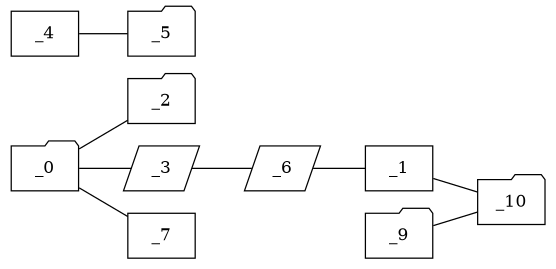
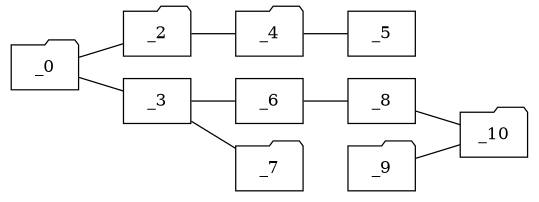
  graph {
    fontname="DejaVu Serif"
    rankdir=LR
    node [charge=0 chem=1 fontname="DejaVu Serif" shape=folder symbol="C  " x=3.7321 y=0.75]
    edge [fontname="DejaVu Serif" valence=1]
    n1 [label=_0 x=2.866]
    _2 [y=1.25]
-   _3 [shape=parallelogram x=2.866 y=-0.25]
-   _4 [chem=2 shape=box symbol="O  " y=2.25]
-   _6 [shape=parallelogram x=2 y=-0.75]
-   _7 [shape=box y=-0.75]
-   _5 [chem=2 symbol="O  " x=4.5981]
-   _8 [shape=box x=2 y=-1.75 label=_1]
+   _3 [shape=box x=2.866 y=-0.25]
+   _4 [chem=2 symbol="O  " y=2.25]
+   _6 [shape=box x=2 y=-0.75]
+   _7 [y=-0.75]
+   _5 [chem=2 shape=box symbol="O  " x=4.5981]
+   _8 [shape=box x=2 y=-1.75]
    _10 [x=2.866 y=-2.25]
    _9 [y=-1.75]
    n1 -- _2
    n1 -- _3
+   _2 -- _4 [valence=2]
    _3 -- _6 [valence=2]
-   n1 -- _7
+   _3 -- _7
    _4 -- _5
    _6 -- _8
    _8 -- _10 [valence=2]
    _9 -- _10
  }
